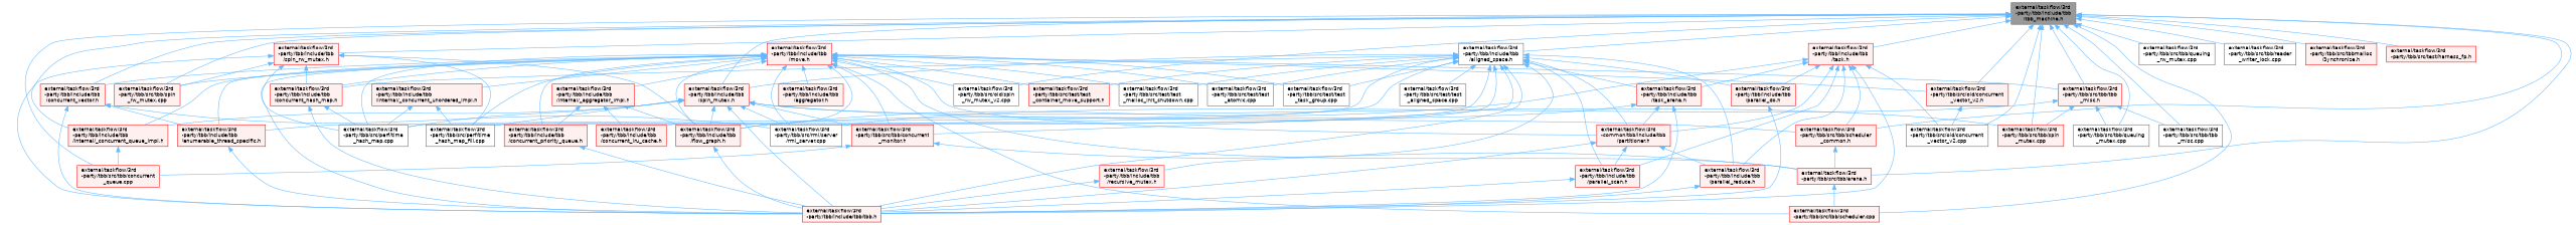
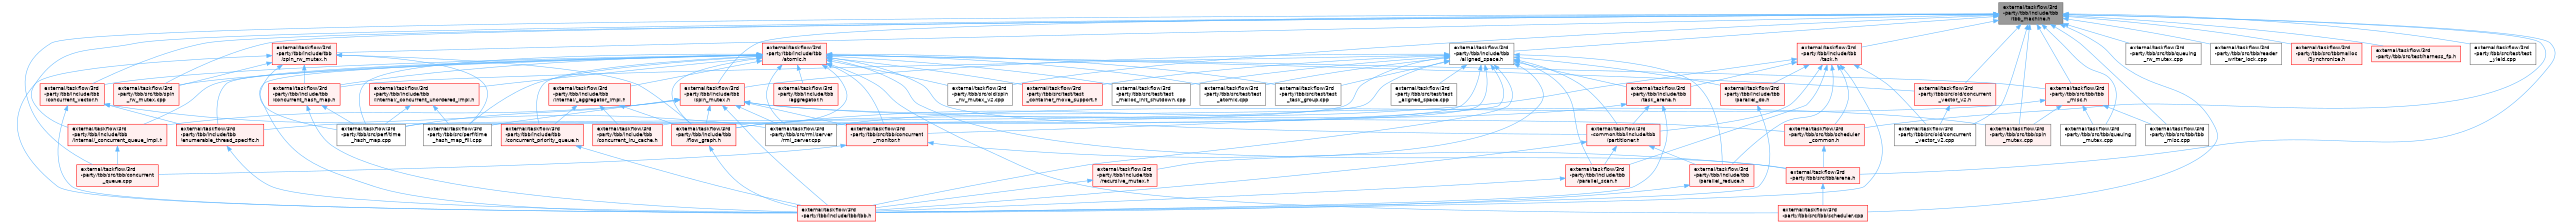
  digraph {
    node [color=red fillcolor="#FFF0F0" fontname=Helvetica fontsize=10 shape=box style=filled]
    edge [color=steelblue1 dir=back fontname=Helvetica fontsize=10 labelfontname=Helvetica labelfontsize=10 style=solid]
    n1 [color=gray40 fillcolor=grey60 fontcolor=black height=0.2 label="external/taskflow/3rd\l-party/tbb/include/tbb\l/tbb_machine.h" width=0.4]
    n2 [color=grey40 fillcolor=white height=0.2 label="external/taskflow/3rd\l-party/tbb/include/tbb\l/aligned_space.h" width=0.4]
    n3 [height=0.2 label="external/taskflow/3rd\l-party/tbb/include/tbb\l/spin_mutex.h" width=0.4]
    n4 [height=0.2 label="external/taskflow/3rd\l-party/tbb/include/tbb\l/internal/_concurrent_queue_impl.h" width=0.4]
    n5 [height=0.2 label="external/taskflow/3rd\l-party/tbb/src/tbb/concurrent\l_queue.cpp" width=0.4]
    n6 [height=0.2 label="external/taskflow/3rd\l-party/tbb/src/tbb/arena.h" width=0.4]
    n7 [height=0.2 label="external/taskflow/3rd\l-party/tbb/src/tbb/scheduler.cpp" width=0.4]
    n8 [height=0.2 label="external/taskflow/3rd\l-party/tbb/src/tbb/scheduler\l_common.h" width=0.4]
-   n9 [height=0.2 label="external/taskflow/3rd\l-party/tbb/src/tbb/spin\l_mutex.cpp" width=0.4]
+   n9 [color=grey40 height=0.2 label="external/taskflow/3rd\l-party/tbb/src/tbb/spin\l_mutex.cpp" width=0.4]
    n10 [height=0.2 label="external/taskflow/3rd\l-party/tbb/include/tbb\l/concurrent_vector.h" width=0.4]
    n11 [height=0.2 label="external/taskflow/3rd\l-party/tbb/src/old/concurrent\l_vector_v2.h" width=0.4]
    n12 [color=grey40 fillcolor=white height=0.2 label="external/taskflow/3rd\l-party/tbb/src/old/concurrent\l_vector_v2.cpp" width=0.4]
    n13 [color=grey40 fillcolor=white height=0.2 label="external/taskflow/3rd\l-party/tbb/src/old/spin\l_rw_mutex_v2.cpp" width=0.4]
    n14 [height=0.2 label="external/taskflow/3rd\l-party/tbb/src/tbb/spin\l_rw_mutex.cpp" width=0.4]
    n15 [height=0.2 label="external/taskflow/3rd\l-party/tbb/src/tbb/tbb\l_misc.h" width=0.4]
    n16 [color=grey40 fillcolor=white height=0.2 label="external/taskflow/3rd\l-party/tbb/src/tbb/queuing\l_mutex.cpp" width=0.4]
    n17 [color=grey40 fillcolor=white height=0.2 label="external/taskflow/3rd\l-party/tbb/src/tbb/tbb\l_misc.cpp" width=0.4]
    n18 [height=0.2 label="external/taskflow/3rd\l-party/tbb/include/tbb\l/spin_rw_mutex.h" width=0.4]
    n19 [height=0.2 label="external/taskflow/3rd\l-party/tbb/include/tbb\l/task.h" width=0.4]
    n20 [color=grey40 fillcolor=white height=0.2 label="external/taskflow/3rd\l-party/tbb/src/tbb/queuing\l_rw_mutex.cpp" width=0.4]
    n21 [color=grey40 fillcolor=white height=0.2 label="external/taskflow/3rd\l-party/tbb/src/tbb/reader\l_writer_lock.cpp" width=0.4]
    n22 [height=0.2 label="external/taskflow/3rd\l-party/tbb/src/tbbmalloc\l/Synchronize.h" width=0.4]
    n23 [height=0.2 label="external/taskflow/3rd\l-party/tbb/src/test/harness_fp.h" width=0.4]
+   n24 [color=grey40 fillcolor=white height=0.2 label="external/taskflow/3rd\l-party/tbb/src/test/test\l_yield.cpp" width=0.4]
    n25 [height=0.2 label="external/taskflow/3rd\l-party/tbb/include/tbb\l/concurrent_hash_map.h" width=0.4]
    n26 [height=0.2 label="external/taskflow/3rd\l-party/tbb/include/tbb/tbb.h" width=0.4]
    n27 [color=grey40 fillcolor=white height=0.2 label="external/taskflow/3rd\l-party/tbb/src/perf/time\l_hash_map.cpp" width=0.4]
    n28 [height=0.2 label="external/taskflow/3rd\l-party/tbb/include/tbb\l/enumerable_thread_specific.h" width=0.4]
    n29 [height=0.2 label="external/taskflow/3rd\l-party/tbb/include/tbb\l/parallel_do.h" width=0.4]
    n30 [height=0.2 label="external/taskflow/3rd\l-party/tbb/include/tbb\l/parallel_reduce.h" width=0.4]
    n31 [height=0.2 label="external/taskflow/3rd\l-party/tbb/include/tbb\l/parallel_scan.h" width=0.4]
    n32 [height=0.2 label="external/taskflow/3rd\l-common/tbb/include/tbb\l/partitioner.h" width=0.4]
    n33 [height=0.2 label="external/taskflow/3rd\l-party/tbb/include/tbb\l/recursive_mutex.h" width=0.4]
    n34 [color=grey40 fillcolor=white height=0.2 label="external/taskflow/3rd\l-party/tbb/src/perf/time\l_hash_map_fill.cpp" width=0.4]
    n35 [color=grey40 fillcolor=white height=0.2 label="external/taskflow/3rd\l-party/tbb/src/rml/server\l/rml_server.cpp" width=0.4]
    n36 [height=0.2 label="external/taskflow/3rd\l-party/tbb/src/tbb/concurrent\l_monitor.h" width=0.4]
    n37 [height=0.2 label="external/taskflow/3rd\l-party/tbb/include/tbb\l/task_arena.h" width=0.4]
    n38 [color=grey40 fillcolor=white height=0.2 label="external/taskflow/3rd\l-party/tbb/src/test/test\l_aligned_space.cpp" width=0.4]
    n39 [color=grey40 fillcolor=white height=0.2 label="external/taskflow/3rd\l-party/tbb/src/test/test\l_atomic.cpp" width=0.4]
    n40 [height=0.2 label="external/taskflow/3rd\l-party/tbb/src/test/test\l_container_move_support.h" width=0.4]
    n41 [color=grey40 fillcolor=white height=0.2 label="external/taskflow/3rd\l-party/tbb/src/test/test\l_malloc_init_shutdown.cpp" width=0.4]
    n42 [color=grey40 fillcolor=white height=0.2 label="external/taskflow/3rd\l-party/tbb/src/test/test\l_task_group.cpp" width=0.4]
    n43 [height=0.2 label="external/taskflow/3rd\l-party/tbb/include/tbb\l/flow_graph.h" width=0.4]
-   n44 [height=0.2 label="external/taskflow/3rd\l-party/tbb/include/tbb\l/move.h" width=0.4]
+   n44 [height=0.2 label="external/taskflow/3rd\l-party/tbb/include/tbb\l/atomic.h" width=0.4]
    n45 [height=0.2 label="external/taskflow/3rd\l-party/tbb/include/tbb\l/aggregator.h" width=0.4]
    n46 [height=0.2 label="external/taskflow/3rd\l-party/tbb/include/tbb\l/concurrent_lru_cache.h" width=0.4]
    n47 [height=0.2 label="external/taskflow/3rd\l-party/tbb/include/tbb\l/concurrent_priority_queue.h" width=0.4]
    n48 [height=0.2 label="external/taskflow/3rd\l-party/tbb/include/tbb\l/internal/_aggregator_impl.h" width=0.4]
    n49 [height=0.2 label="external/taskflow/3rd\l-party/tbb/include/tbb\l/internal/_concurrent_unordered_impl.h" width=0.4]
    n1 -> n2
    n1 -> n3
    n1 -> n4
    n1 -> n5
    n1 -> n6
    n1 -> n7
    n1 -> n8
    n1 -> n9
    n1 -> n10
    n1 -> n11
    n1 -> n12
    n1 -> n13
    n1 -> n14
    n1 -> n15
    n1 -> n16
    n1 -> n17
    n1 -> n18
    n1 -> n19
    n1 -> n20
    n1 -> n21
    n1 -> n22
    n1 -> n23
+   n1 -> n24
    n2 -> n3
    n2 -> n25
    n2 -> n26
    n2 -> n27
    n2 -> n28
    n2 -> n29
    n2 -> n30
    n2 -> n31
    n2 -> n32
    n2 -> n33
    n2 -> n34
    n2 -> n35
    n2 -> n36
    n2 -> n37
    n2 -> n38
    n2 -> n39
    n2 -> n40
    n2 -> n41
    n2 -> n42
    n3 -> n4
    n3 -> n8
    n3 -> n9
    n3 -> n26
    n3 -> n27
    n3 -> n34
    n3 -> n35
    n3 -> n36
    n3 -> n43
    n4 -> n5
    n6 -> n7
    n8 -> n6
    n10 -> n26
    n10 -> n28
    n10 -> n35
    n11 -> n12
    n15 -> n9
    n15 -> n16
    n15 -> n17
    n15 -> n35
    n18 -> n14
    n18 -> n25
    n18 -> n26
    n18 -> n27
    n18 -> n34
    n18 -> n43
    n19 -> n8
    n19 -> n12
    n19 -> n26
    n19 -> n29
    n19 -> n30
    n19 -> n31
    n19 -> n32
    n19 -> n37
    n19 -> n43
    n25 -> n26
    n25 -> n27
    n28 -> n26
    n29 -> n26
    n30 -> n26
    n31 -> n26
    n32 -> n26
    n32 -> n30
    n32 -> n31
    n33 -> n26
    n36 -> n5
    n36 -> n6
    n37 -> n26
    n37 -> n32
    n37 -> n43
    n43 -> n26
    n44 -> n4
    n44 -> n6
    n44 -> n7
    n44 -> n10
    n44 -> n11
    n44 -> n13
    n44 -> n14
    n44 -> n15
    n44 -> n25
    n44 -> n26
    n44 -> n27
    n44 -> n28
    n44 -> n32
    n44 -> n34
    n44 -> n35
    n44 -> n36
    n44 -> n39
    n44 -> n40
    n44 -> n41
    n44 -> n42
    n44 -> n43
    n44 -> n45
    n44 -> n46
    n44 -> n47
    n44 -> n48
    n44 -> n49
    n47 -> n26
    n48 -> n43
    n48 -> n46
    n48 -> n47
    n49 -> n27
    n49 -> n34
  }
